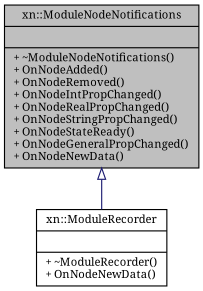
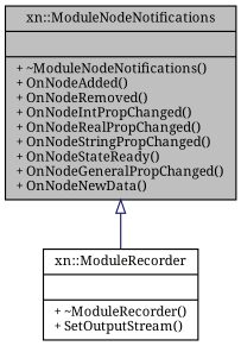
  digraph {
    fontname="Noto Serif"
    node [color=black fontname="Noto Serif" fontsize=10 shape=record style=filled]
    n1 [fillcolor=grey75 fontcolor=black height=0.2 label="{xn::ModuleNodeNotifications\n||+ ~ModuleNodeNotifications()\l+ OnNodeAdded()\l+ OnNodeRemoved()\l+ OnNodeIntPropChanged()\l+ OnNodeRealPropChanged()\l+ OnNodeStringPropChanged()\l+ OnNodeStateReady()\l+ OnNodeGeneralPropChanged()\l+ OnNodeNewData()\l}" width=0.4]
-   n2 [fillcolor=white height=0.2 label="{xn::ModuleRecorder\n||+ ~ModuleRecorder()\l+ OnNodeNewData()\l}" width=0.4]
+   n2 [fillcolor=white height=0.2 label="{xn::ModuleRecorder\n||+ ~ModuleRecorder()\l+ SetOutputStream()\l}" width=0.4]
    n1 -> n2 [arrowtail=empty color=midnightblue dir=back fontname="Noto Serif" fontsize=10 labelfontname=FreeSans labelfontsize=10 style=solid]
  }
